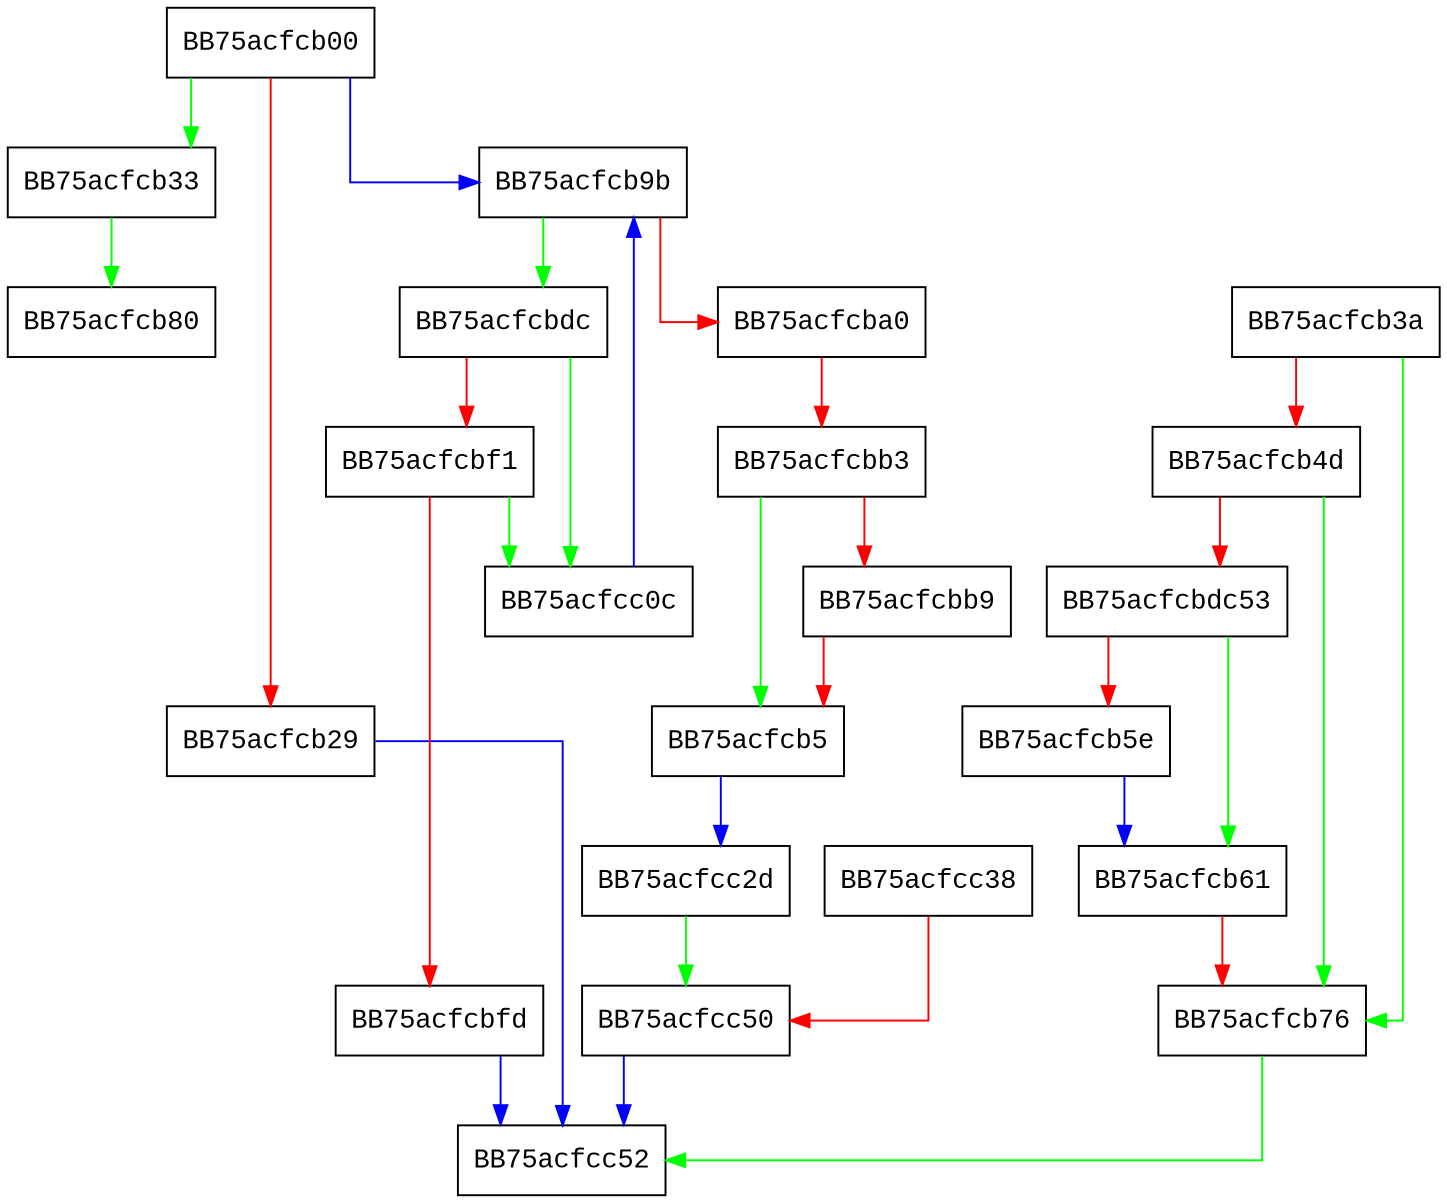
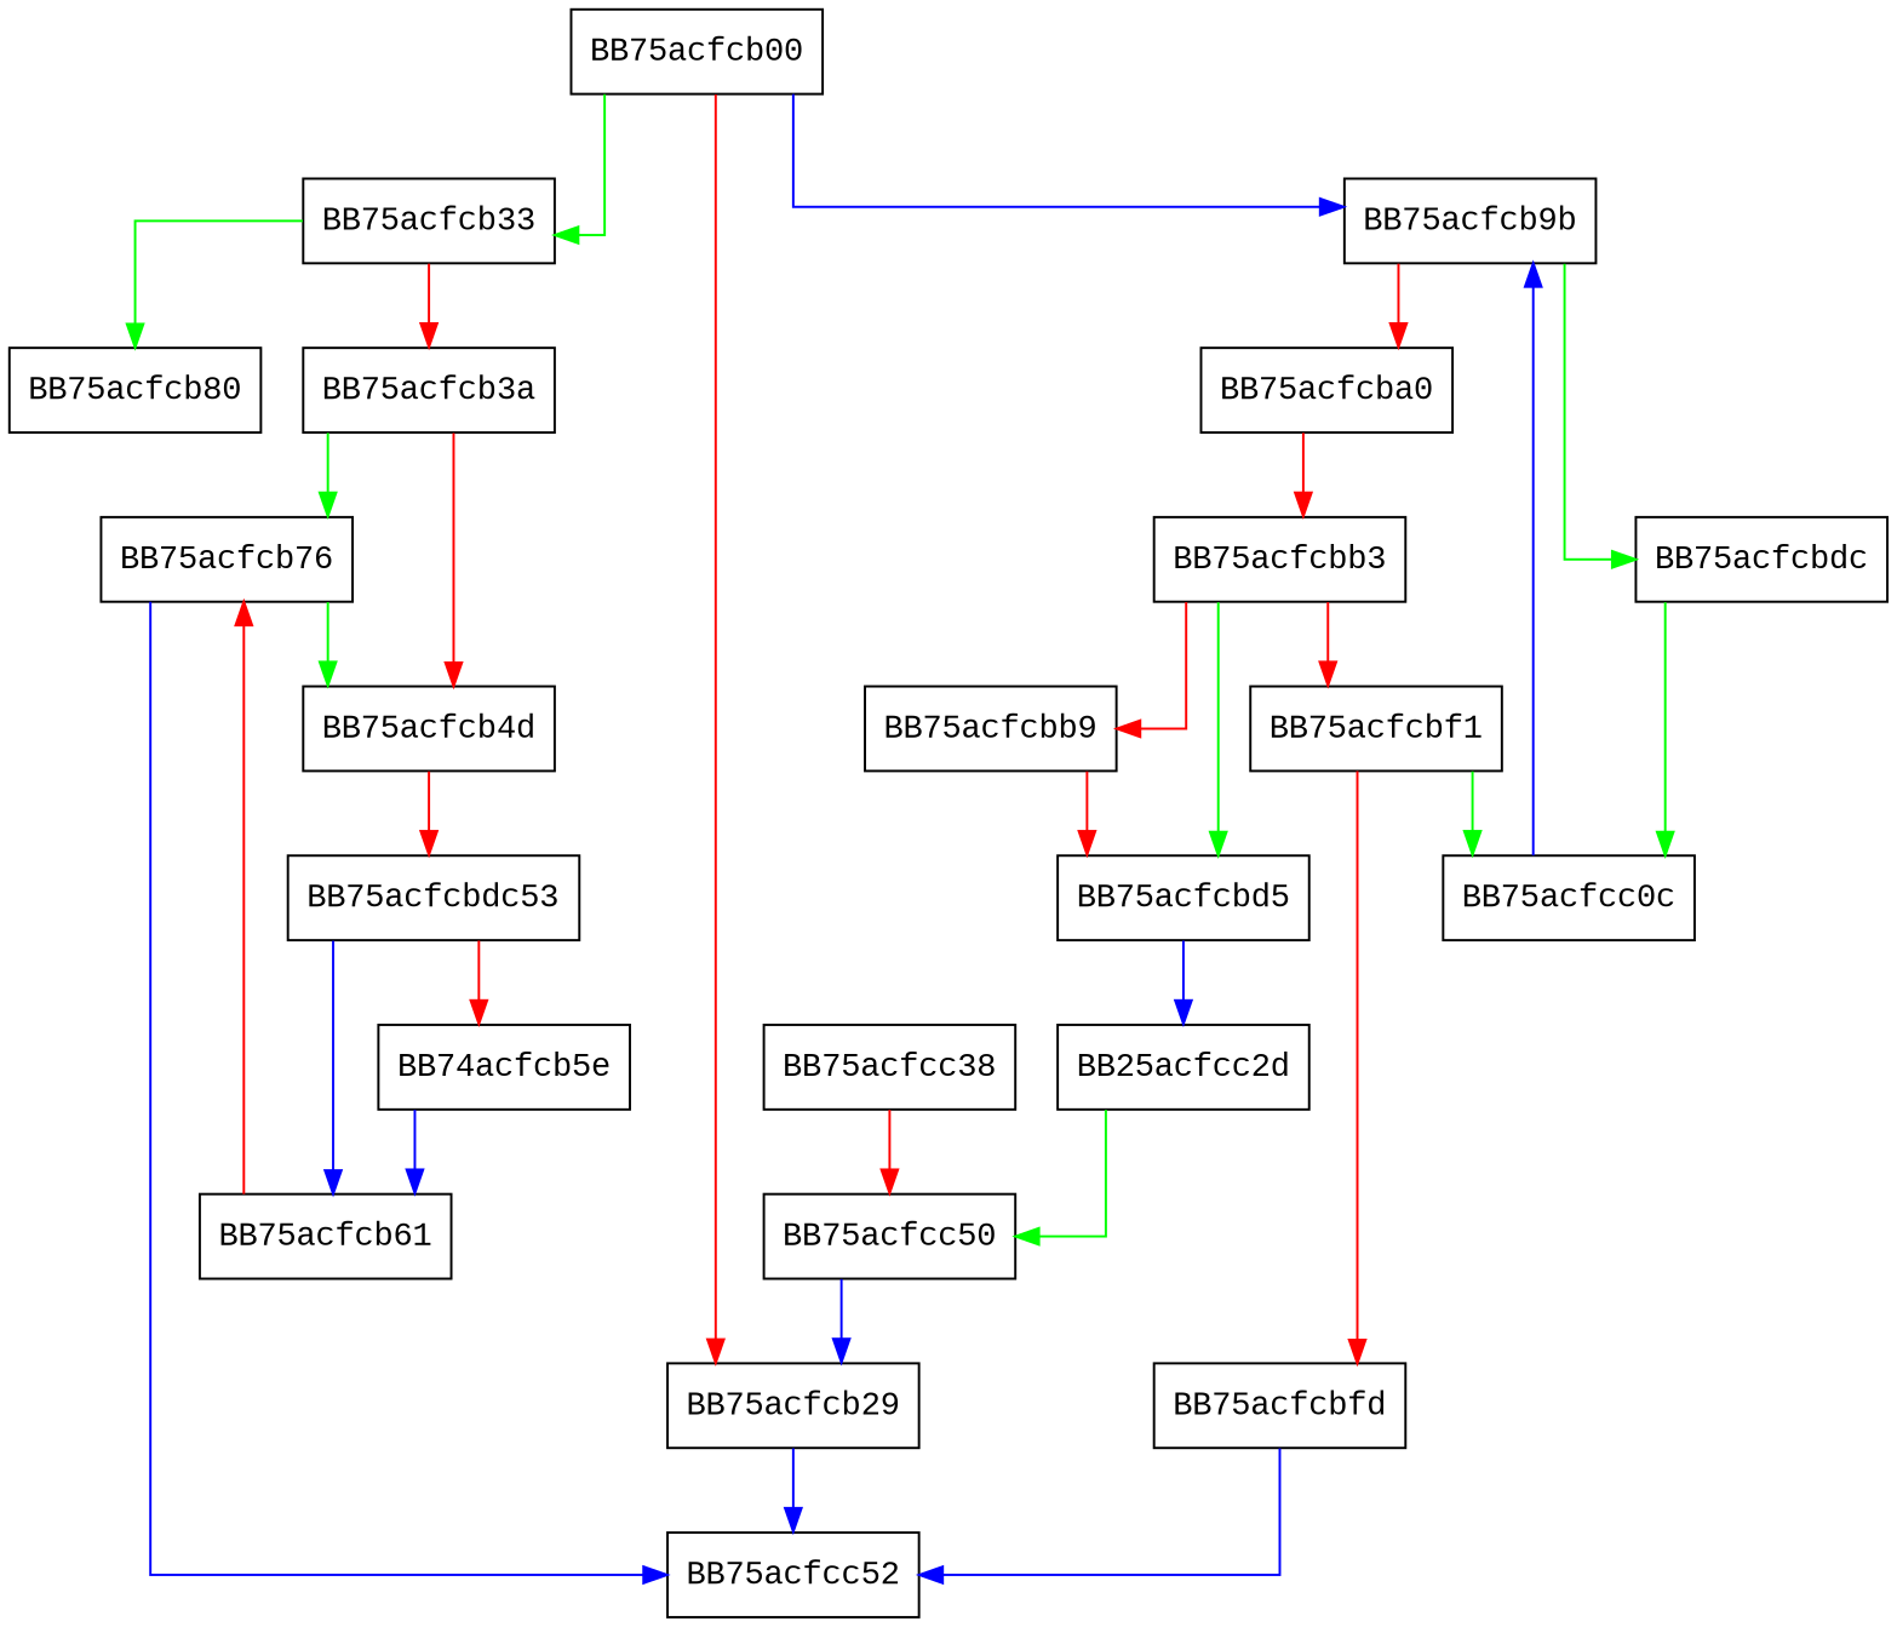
  digraph {
    fontname="Liberation Mono"
    splines=ortho
    node [fontname="Liberation Mono" shape=box]
    edge [color=red fontname="Liberation Mono"]
    BB75acfcb00
    BB75acfcb33
    BB75acfcb29
    BB75acfcb9b
    BB75acfcb80
    BB75acfcb3a
    BB75acfcc52
    BB75acfcb76
    BB75acfcb4d
    BB75acfcbdc
    BB75acfcba0
    n12 [label=BB75acfcbdc53]
    BB75acfcb61
-   BB75acfcb5e
+   BB75acfcb5e [label=BB74acfcb5e]
    BB75acfcc0c
    BB75acfcbf1
    BB75acfcbb3
    BB75acfcbfd
-   BB75acfcbd5 [label=BB75acfcb5]
-   BB75acfcc2d
+   BB75acfcbd5
+   BB75acfcc2d [label=BB25acfcc2d]
    BB75acfcbb9
    BB75acfcc50
    BB75acfcc38
    BB75acfcb00 -> BB75acfcb33 [color=green]
    BB75acfcb00 -> BB75acfcb29
    BB75acfcb00 -> BB75acfcb9b [color=blue]
    BB75acfcb33 -> BB75acfcb80 [color=green]
+   BB75acfcb33 -> BB75acfcb3a
    BB75acfcb29 -> BB75acfcc52 [color=blue]
    BB75acfcb9b -> BB75acfcbdc [color=green]
    BB75acfcb9b -> BB75acfcba0
    BB75acfcb3a -> BB75acfcb76 [color=green]
    BB75acfcb3a -> BB75acfcb4d
-   BB75acfcb76 -> BB75acfcc52 [color=green]
-   BB75acfcb4d -> BB75acfcb76 [color=green]
+   BB75acfcb76 -> BB75acfcc52 [color=blue]
+   BB75acfcb76 -> BB75acfcb4d [color=green]
    BB75acfcb4d -> n12
    BB75acfcbdc -> BB75acfcc0c [color=green]
-   BB75acfcbdc -> BB75acfcbf1
+   BB75acfcbb3 -> BB75acfcbf1
    BB75acfcba0 -> BB75acfcbb3
-   n12 -> BB75acfcb61 [color=green]
+   n12 -> BB75acfcb61 [color=blue]
    n12 -> BB75acfcb5e
    BB75acfcb61 -> BB75acfcb76
    BB75acfcb5e -> BB75acfcb61 [color=blue]
    BB75acfcc0c -> BB75acfcb9b [color=blue]
    BB75acfcbf1 -> BB75acfcc0c [color=green]
    BB75acfcbf1 -> BB75acfcbfd
    BB75acfcbb3 -> BB75acfcbd5 [color=green]
    BB75acfcbb3 -> BB75acfcbb9
    BB75acfcbfd -> BB75acfcc52 [color=blue]
    BB75acfcbd5 -> BB75acfcc2d [color=blue]
    BB75acfcc2d -> BB75acfcc50 [color=green]
    BB75acfcbb9 -> BB75acfcbd5
-   BB75acfcc50 -> BB75acfcc52 [color=blue]
+   BB75acfcc50 -> BB75acfcb29 [color=blue]
    BB75acfcc38 -> BB75acfcc50
  }
